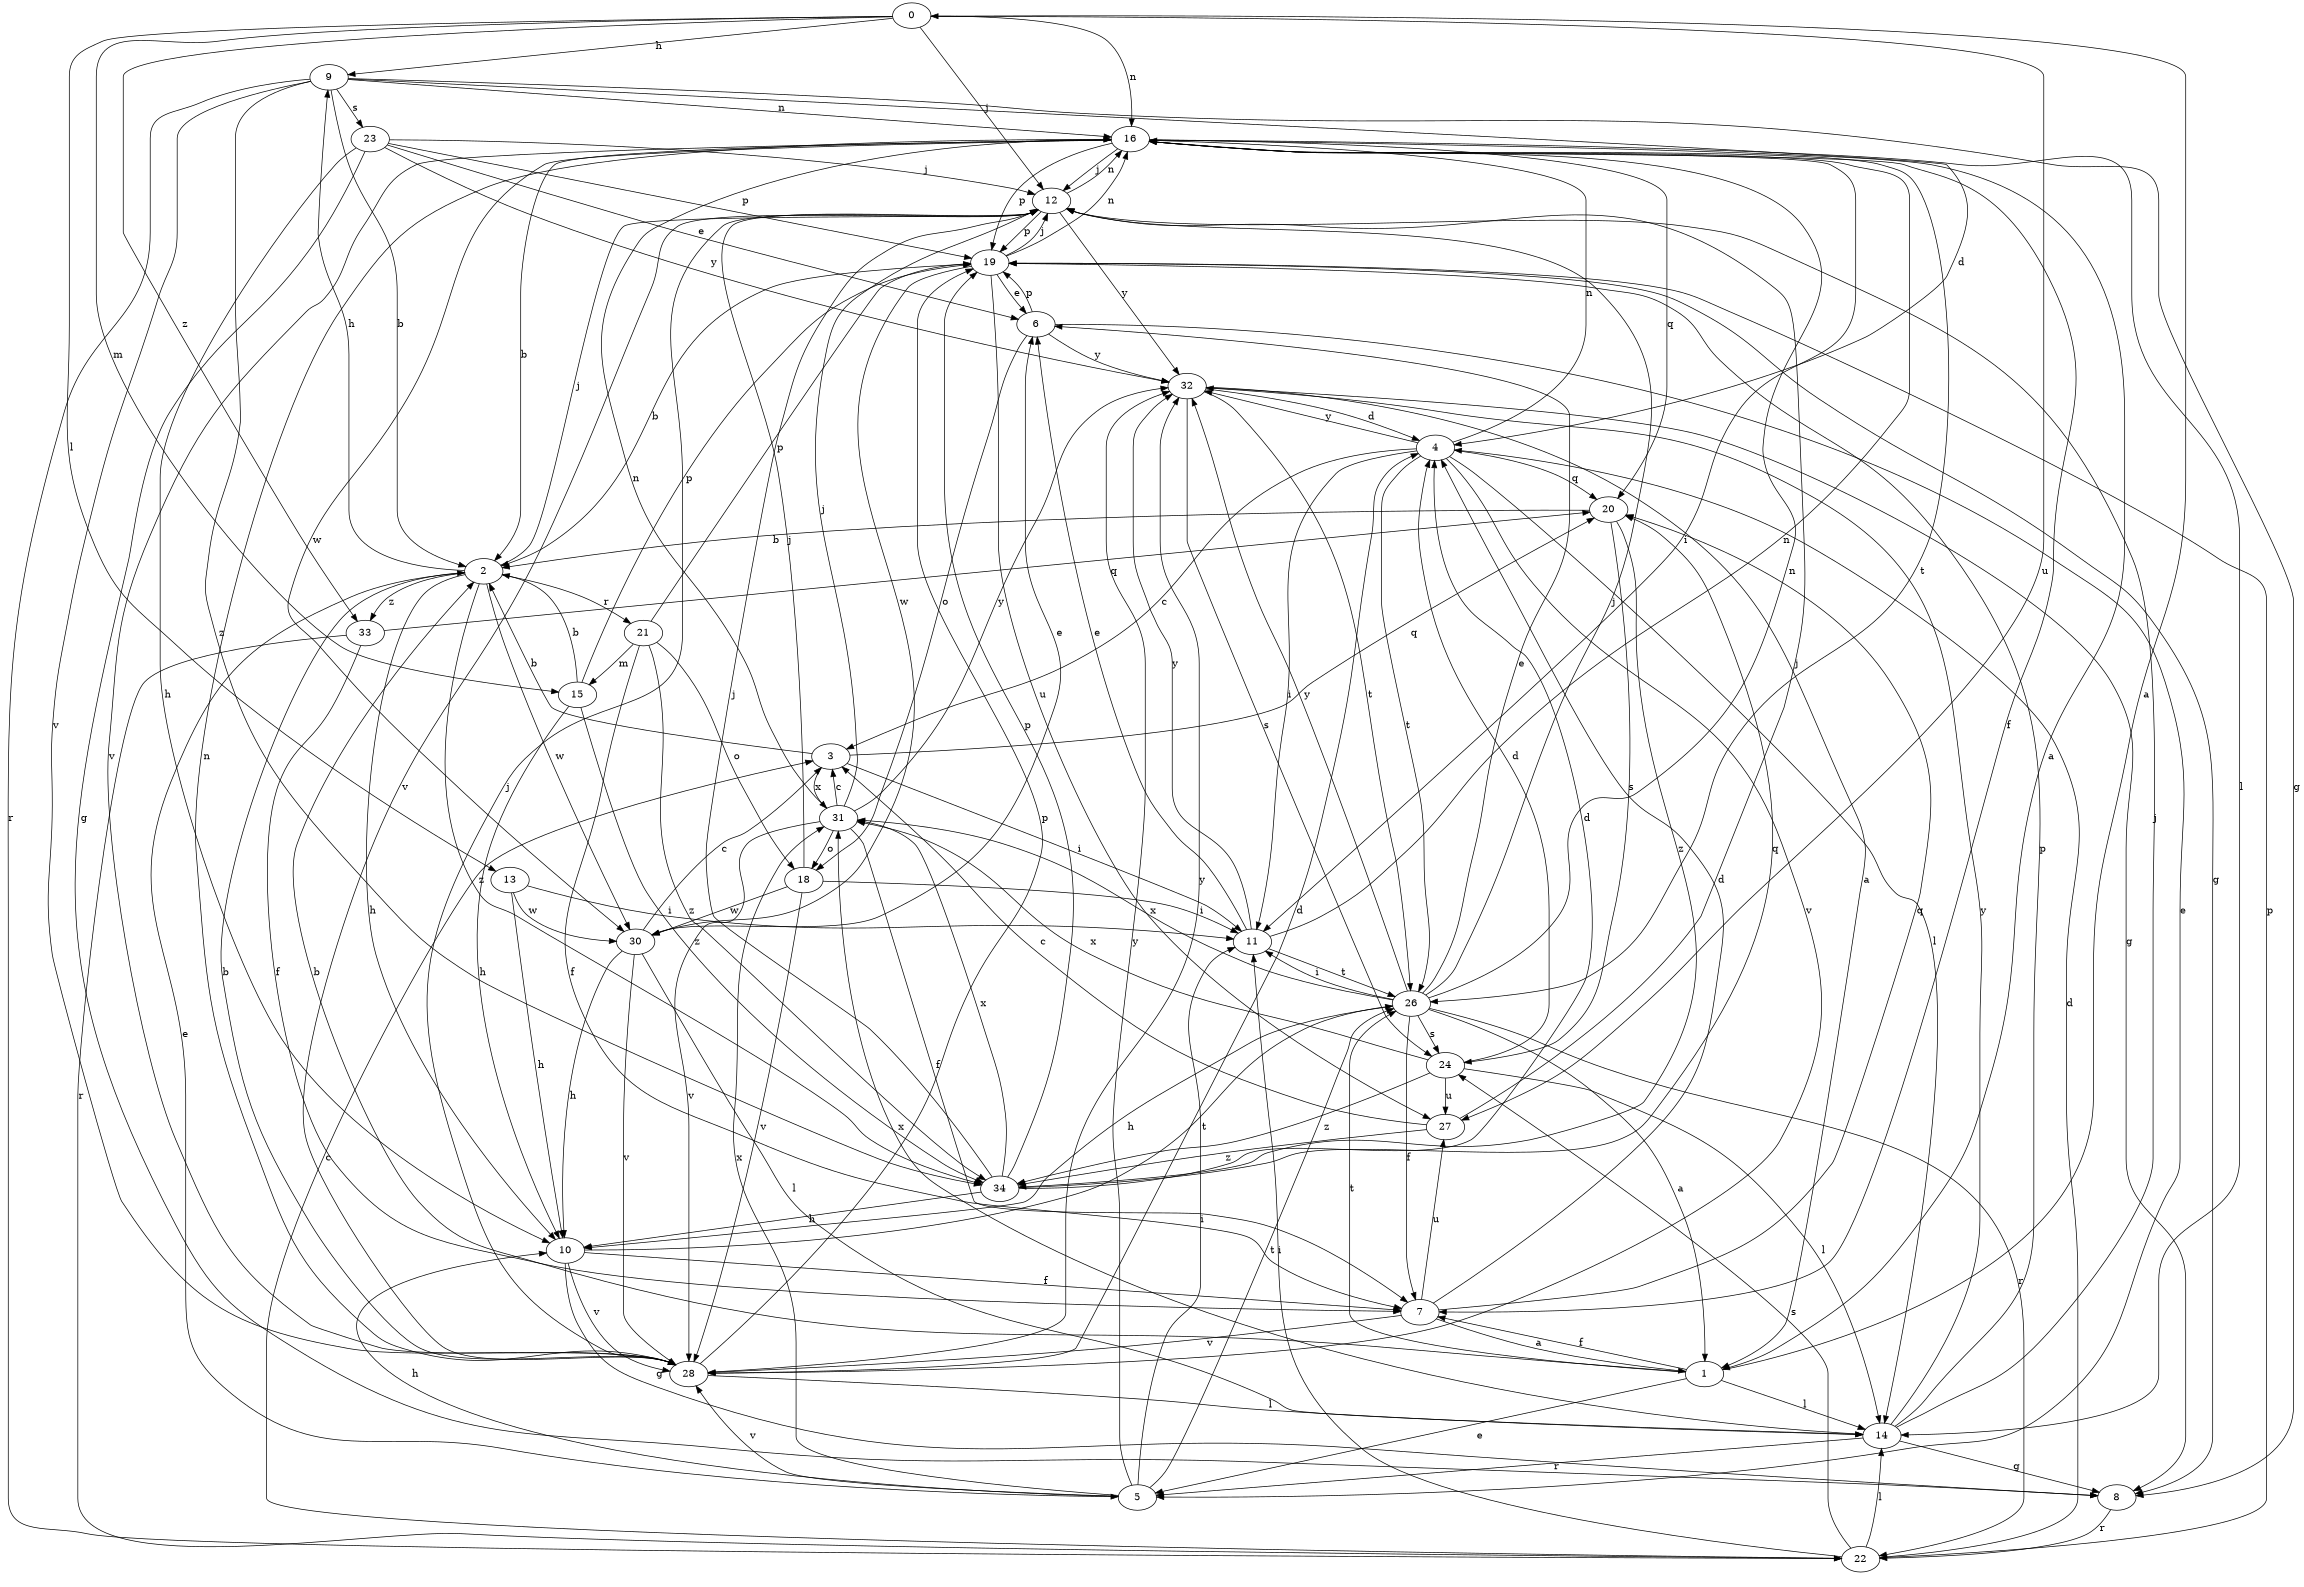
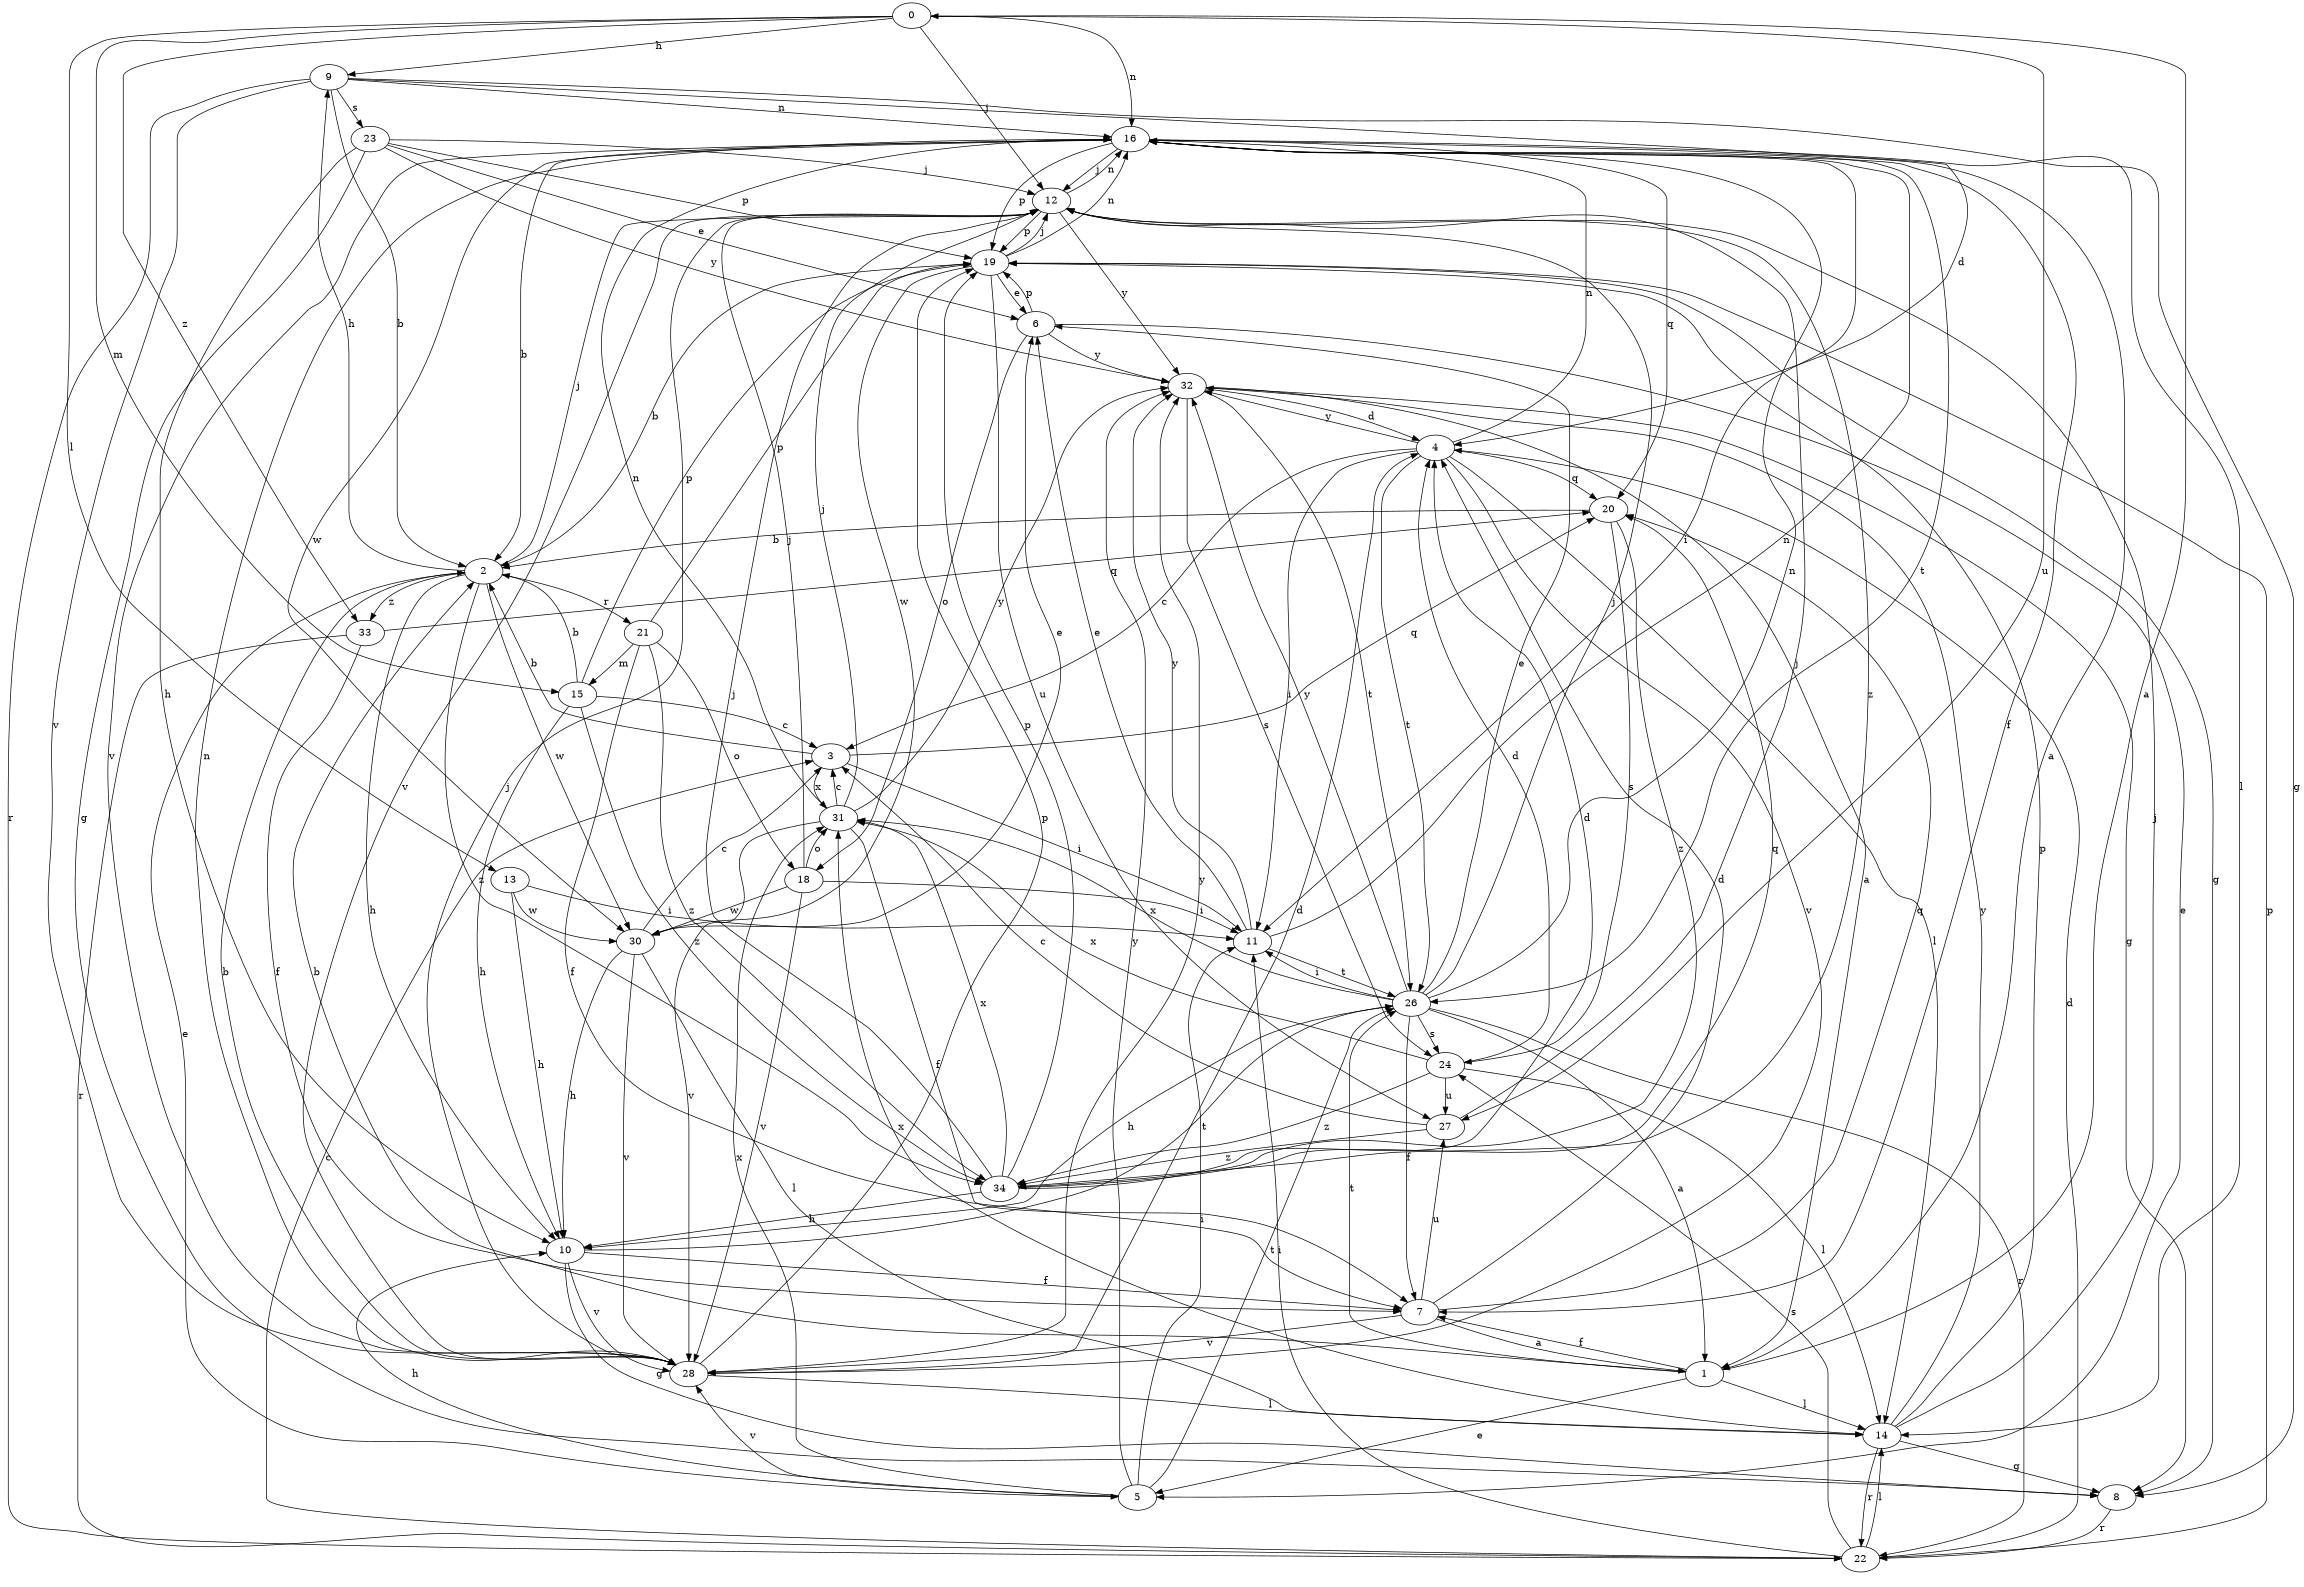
  strict digraph {
    0
    9
    12
    13
    15
    16
    27
    33
    2
    4
    28
    8
    22
    23
    34
    32
    19
    10
    30
    11
    3
    1
    7
    14
    26
    20
    5
    21
    31
    6
    24
    18
    0 -> 9 [label=h]
    0 -> 12 [label=j]
    0 -> 13 [label=l]
    0 -> 15 [label=m]
    0 -> 16 [label=n]
    0 -> 27 [label=u]
    0 -> 33 [label=z]
    9 -> 16 [label=n]
    9 -> 2 [label=b]
    9 -> 4 [label=d]
    9 -> 28 [label=v]
    9 -> 8 [label=g]
    9 -> 22 [label=r]
    9 -> 23 [label=s]
    12 -> 16 [label=n]
    12 -> 28 [label=v]
-   9 -> 34 [label=z]
+   12 -> 34 [label=z]
    12 -> 32 [label=y]
    12 -> 19 [label=p]
    13 -> 10 [label=h]
    13 -> 30 [label=w]
    13 -> 11 [label=i]
    15 -> 2 [label=b]
    15 -> 34 [label=z]
    15 -> 19 [label=p]
    15 -> 10 [label=h]
+   15 -> 3 [label=c]
    16 -> 12 [label=j]
    16 -> 2 [label=b]
    16 -> 28 [label=v]
    16 -> 19 [label=p]
    16 -> 30 [label=w]
    16 -> 11 [label=i]
    16 -> 1 [label=a]
    16 -> 7 [label=f]
    16 -> 14 [label=l]
    16 -> 26 [label=t]
    16 -> 20 [label=q]
    27 -> 12 [label=j]
    27 -> 34 [label=z]
    27 -> 3 [label=c]
    33 -> 22 [label=r]
    33 -> 7 [label=f]
    33 -> 20 [label=q]
    2 -> 9 [label=h]
    2 -> 12 [label=j]
    2 -> 33 [label=z]
    2 -> 34 [label=z]
    2 -> 10 [label=h]
    2 -> 30 [label=w]
    2 -> 5 [label=e]
    2 -> 21 [label=r]
    4 -> 16 [label=n]
    4 -> 28 [label=v]
    4 -> 32 [label=y]
    4 -> 11 [label=i]
    4 -> 3 [label=c]
    4 -> 14 [label=l]
    4 -> 26 [label=t]
    4 -> 20 [label=q]
    28 -> 12 [label=j]
    28 -> 16 [label=n]
    28 -> 2 [label=b]
    28 -> 4 [label=d]
    28 -> 32 [label=y]
    28 -> 19 [label=p]
    28 -> 14 [label=l]
    8 -> 22 [label=r]
    22 -> 4 [label=d]
    22 -> 19 [label=p]
    22 -> 11 [label=i]
    22 -> 3 [label=c]
    22 -> 14 [label=l]
    22 -> 24 [label=s]
    23 -> 12 [label=j]
    23 -> 8 [label=g]
    23 -> 32 [label=y]
    23 -> 19 [label=p]
    23 -> 10 [label=h]
    23 -> 6 [label=e]
    34 -> 12 [label=j]
    34 -> 4 [label=d]
    34 -> 19 [label=p]
    34 -> 10 [label=h]
    34 -> 20 [label=q]
    34 -> 31 [label=x]
    32 -> 4 [label=d]
    32 -> 8 [label=g]
    32 -> 1 [label=a]
    32 -> 26 [label=t]
    32 -> 24 [label=s]
    19 -> 12 [label=j]
    19 -> 16 [label=n]
    19 -> 27 [label=u]
    19 -> 2 [label=b]
    19 -> 8 [label=g]
    19 -> 30 [label=w]
    19 -> 6 [label=e]
    10 -> 28 [label=v]
    10 -> 8 [label=g]
    10 -> 7 [label=f]
    10 -> 26 [label=t]
    30 -> 28 [label=v]
    30 -> 10 [label=h]
    30 -> 3 [label=c]
    30 -> 14 [label=l]
    30 -> 6 [label=e]
    11 -> 16 [label=n]
    11 -> 32 [label=y]
    11 -> 26 [label=t]
    11 -> 6 [label=e]
    3 -> 2 [label=b]
    3 -> 11 [label=i]
    3 -> 20 [label=q]
    3 -> 31 [label=x]
    1 -> 0 [label=a]
    1 -> 2 [label=b]
    1 -> 7 [label=f]
    1 -> 14 [label=l]
    1 -> 26 [label=t]
    1 -> 5 [label=e]
    7 -> 27 [label=u]
    7 -> 4 [label=d]
    7 -> 28 [label=v]
    7 -> 1 [label=a]
    7 -> 20 [label=q]
    14 -> 12 [label=j]
    14 -> 8 [label=g]
-   14 -> 5 [label=r]
+   14 -> 22 [label=r]
    14 -> 32 [label=y]
    14 -> 19 [label=p]
    14 -> 31 [label=x]
    26 -> 12 [label=j]
    26 -> 16 [label=n]
    26 -> 22 [label=r]
    26 -> 32 [label=y]
    26 -> 10 [label=h]
    26 -> 11 [label=i]
    26 -> 1 [label=a]
    26 -> 7 [label=f]
    26 -> 31 [label=x]
    26 -> 6 [label=e]
    26 -> 24 [label=s]
    20 -> 2 [label=b]
    20 -> 34 [label=z]
    20 -> 24 [label=s]
    5 -> 28 [label=v]
    5 -> 32 [label=y]
    5 -> 10 [label=h]
    5 -> 11 [label=i]
    5 -> 26 [label=t]
    5 -> 31 [label=x]
    21 -> 15 [label=m]
    21 -> 34 [label=z]
    21 -> 19 [label=p]
    21 -> 7 [label=f]
    21 -> 18 [label=o]
    31 -> 12 [label=j]
    31 -> 16 [label=n]
    31 -> 28 [label=v]
    31 -> 32 [label=y]
    31 -> 3 [label=c]
    31 -> 7 [label=f]
-   31 -> 18 [label=o]
+   18 -> 31 [label=o]
    6 -> 32 [label=y]
    6 -> 19 [label=p]
    6 -> 5 [label=e]
    6 -> 18 [label=o]
    24 -> 27 [label=u]
    24 -> 4 [label=d]
    24 -> 34 [label=z]
    24 -> 14 [label=l]
    24 -> 31 [label=x]
    18 -> 12 [label=j]
    18 -> 28 [label=v]
    18 -> 30 [label=w]
    18 -> 11 [label=i]
  }
